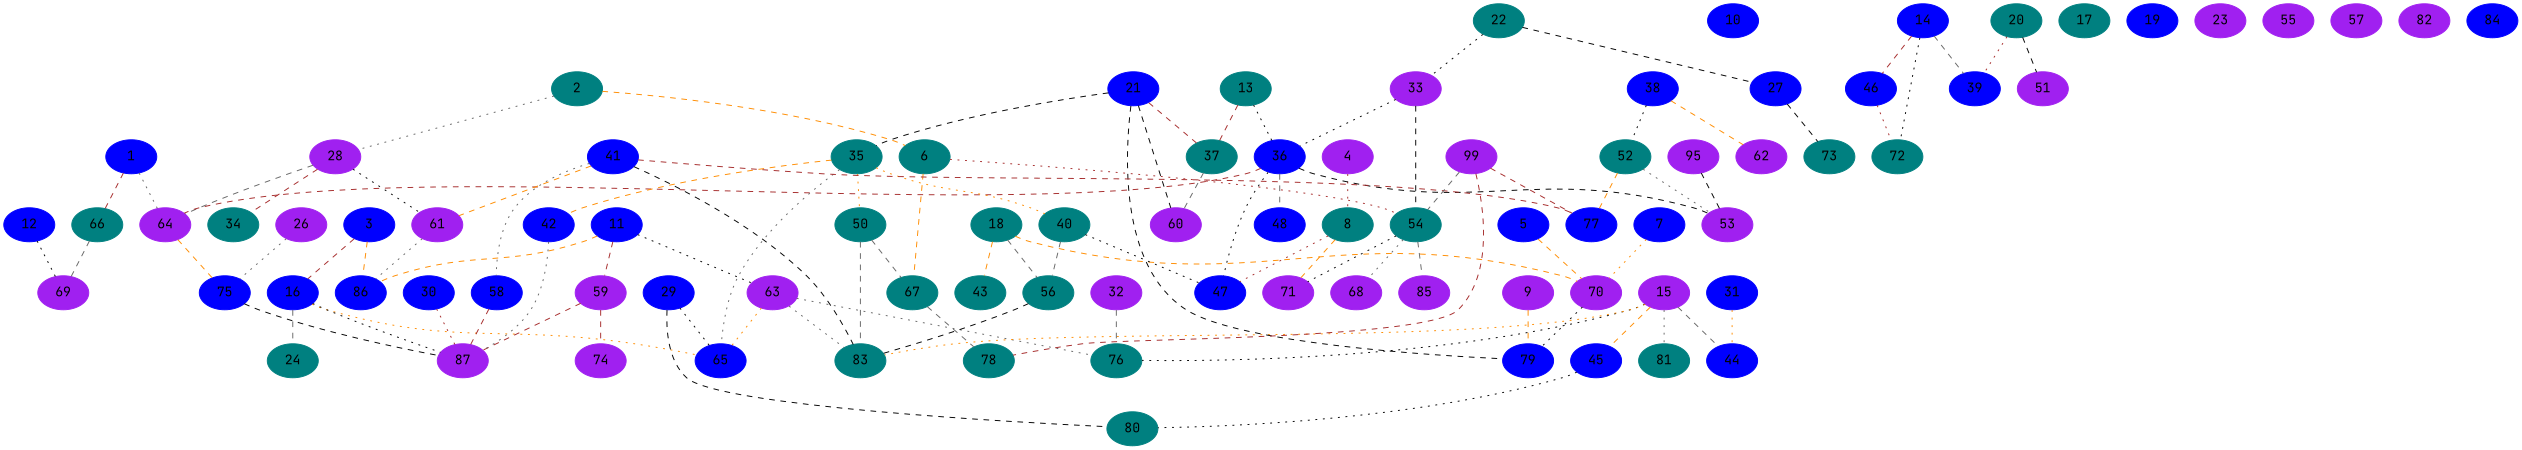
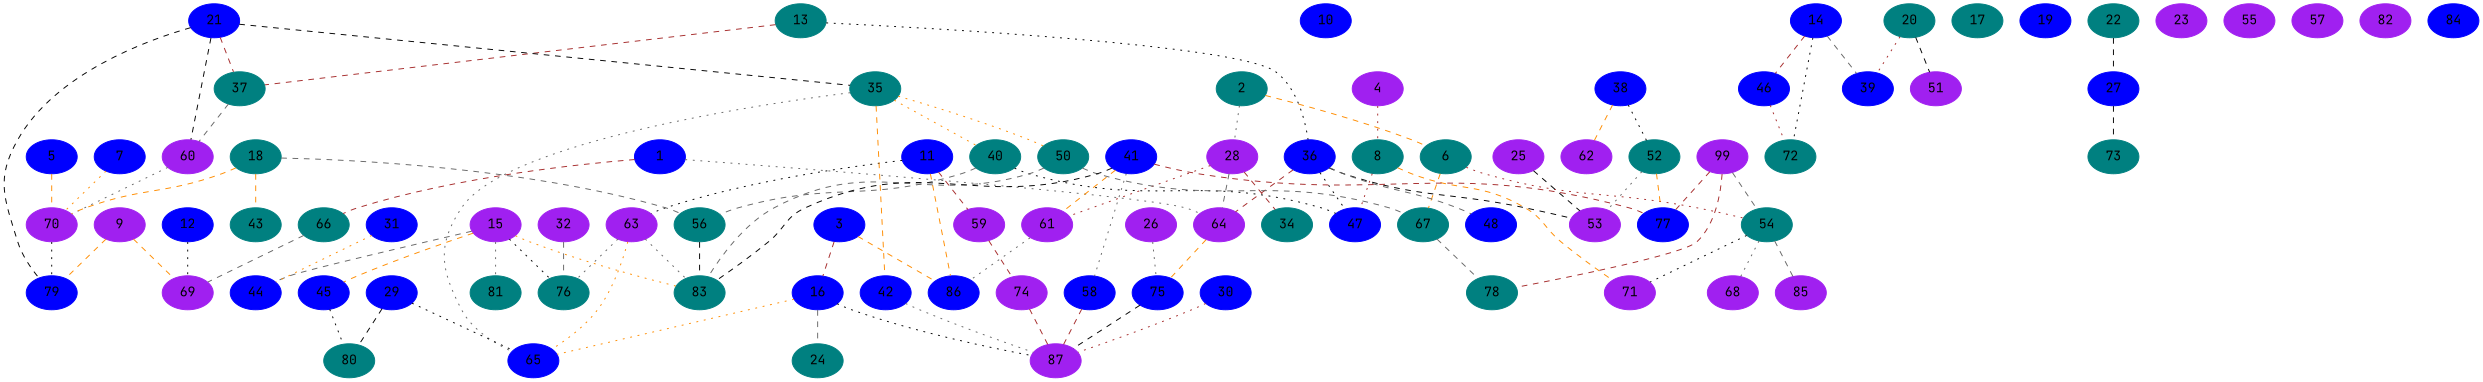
  graph {
    fontname="JetBrains Mono"
    node [color=blue fontname="JetBrains Mono" style=filled]
    edge [color=gray40 fontname="JetBrains Mono" style=dashed]
    64 [color=purple]
    1
    66 [color=teal]
    75
    69 [color=purple]
    2 [color=teal]
    6 [color=teal]
    28 [color=purple]
    54 [color=teal]
    67 [color=teal]
    34 [color=teal]
    61 [color=purple]
    3
    16
    86
    24 [color=teal]
    65
    87 [color=purple]
    4 [color=purple]
    8 [color=teal]
    47
    71 [color=purple]
    70 [color=purple]
    5
    79
    68 [color=purple]
    85 [color=purple]
    78 [color=teal]
    7
    9 [color=purple]
    10
    11
    59 [color=purple]
    63 [color=purple]
    74 [color=purple]
    76 [color=teal]
    83 [color=teal]
    12
    13 [color=teal]
    36
    37 [color=teal]
    53 [color=purple]
    48
    60 [color=purple]
    14
    39
    46
    72 [color=teal]
    15 [color=purple]
    44
    45
    81 [color=teal]
    80 [color=teal]
    17 [color=teal]
    18 [color=teal]
    43 [color=teal]
    56 [color=teal]
    19
    20 [color=teal]
    51 [color=purple]
    21
    35 [color=teal]
    40 [color=teal]
    42
    50 [color=teal]
    22 [color=teal]
    27
-   33 [color=purple]
    73 [color=teal]
    23 [color=purple]
-   25 [color=purple label=95]
+   25 [color=purple]
    26 [color=purple]
    29
    30
    31
    32 [color=purple]
    52 [color=teal]
    38
    62 [color=purple]
    77
    41
    58
    n83 [color=purple label=99]
    55 [color=purple]
    57 [color=purple]
    82 [color=purple]
    84
    64 -- 75 [color=darkorange]
    1 -- 64 [style=dotted]
    1 -- 66 [color=brown]
    66 -- 69
    75 -- 87 [color=black]
    2 -- 6 [color=darkorange]
    2 -- 28 [style=dotted]
    6 -- 54 [color=brown style=dotted]
    6 -- 67 [color=darkorange]
    28 -- 64
    28 -- 34 [color=brown]
-   28 -- 61 [color=black style=dotted]
+   28 -- 61 [color=brown style=dotted]
    54 -- 71 [color=black style=dotted]
    54 -- 68 [style=dotted]
    54 -- 85
    67 -- 78
    61 -- 86 [style=dotted]
    3 -- 16 [color=brown]
    3 -- 86 [color=darkorange]
    16 -- 24
    16 -- 65 [color=darkorange style=dotted]
    16 -- 87 [color=black style=dotted]
    4 -- 8 [color=brown style=dotted]
    8 -- 47 [color=brown style=dotted]
    8 -- 71 [color=darkorange]
    70 -- 79 [color=black style=dotted]
    5 -- 70 [color=darkorange]
    7 -- 70 [color=darkorange style=dotted]
+   9 -- 69 [color=darkorange]
    9 -- 79 [color=darkorange]
    11 -- 86 [color=darkorange]
    11 -- 59 [color=brown]
    11 -- 63 [color=black style=dotted]
    59 -- 74 [color=brown]
    63 -- 65 [color=darkorange style=dotted]
    63 -- 76 [style=dotted]
    63 -- 83 [style=dotted]
-   59 -- 87 [color=brown]
+   74 -- 87 [color=brown]
    12 -- 69 [color=black style=dotted]
    13 -- 36 [color=black style=dotted]
    13 -- 37 [color=brown]
    36 -- 64 [color=brown]
    36 -- 47 [color=black style=dotted]
    36 -- 53 [color=black]
    36 -- 48
    37 -- 60
+   60 -- 70 [style=dotted]
    14 -- 39
    14 -- 46 [color=brown]
    14 -- 72 [color=black style=dotted]
    46 -- 72 [color=brown style=dotted]
    15 -- 76 [color=black style=dotted]
    15 -- 83 [color=darkorange style=dotted]
    15 -- 44
    15 -- 45 [color=darkorange]
    15 -- 81 [style=dotted]
    45 -- 80 [color=black style=dotted]
    18 -- 70 [color=darkorange]
    18 -- 43 [color=darkorange]
    18 -- 56
    56 -- 83 [color=black]
    20 -- 39 [color=brown style=dotted]
    20 -- 51 [color=black]
    21 -- 79 [color=black]
    21 -- 37 [color=brown]
    21 -- 60 [color=black]
    21 -- 35 [color=black]
    35 -- 65 [style=dotted]
    35 -- 40 [color=darkorange style=dotted]
    35 -- 42 [color=darkorange]
    35 -- 50 [color=darkorange style=dotted]
    40 -- 47 [color=black style=dotted]
    40 -- 56
    42 -- 87 [style=dotted]
    50 -- 67
    50 -- 83
    22 -- 27 [color=black]
-   22 -- 33 [color=black style=dotted]
    27 -- 73 [color=black]
-   33 -- 54 [color=black]
-   33 -- 36 [color=black style=dotted]
    25 -- 53 [color=black]
    26 -- 75 [style=dotted]
    29 -- 65 [color=black style=dotted]
    29 -- 80 [color=black]
    30 -- 87 [color=brown style=dotted]
    31 -- 44 [color=darkorange style=dotted]
    32 -- 76
    52 -- 53 [style=dotted]
    52 -- 77 [color=darkorange]
    38 -- 52 [color=black style=dotted]
    38 -- 62 [color=darkorange]
    41 -- 61 [color=darkorange]
    41 -- 83 [color=black]
    41 -- 77 [color=brown]
    41 -- 58 [style=dotted]
    58 -- 87 [color=brown]
    n83 -- 54
    n83 -- 78 [color=brown]
    n83 -- 77 [color=brown]
  }
